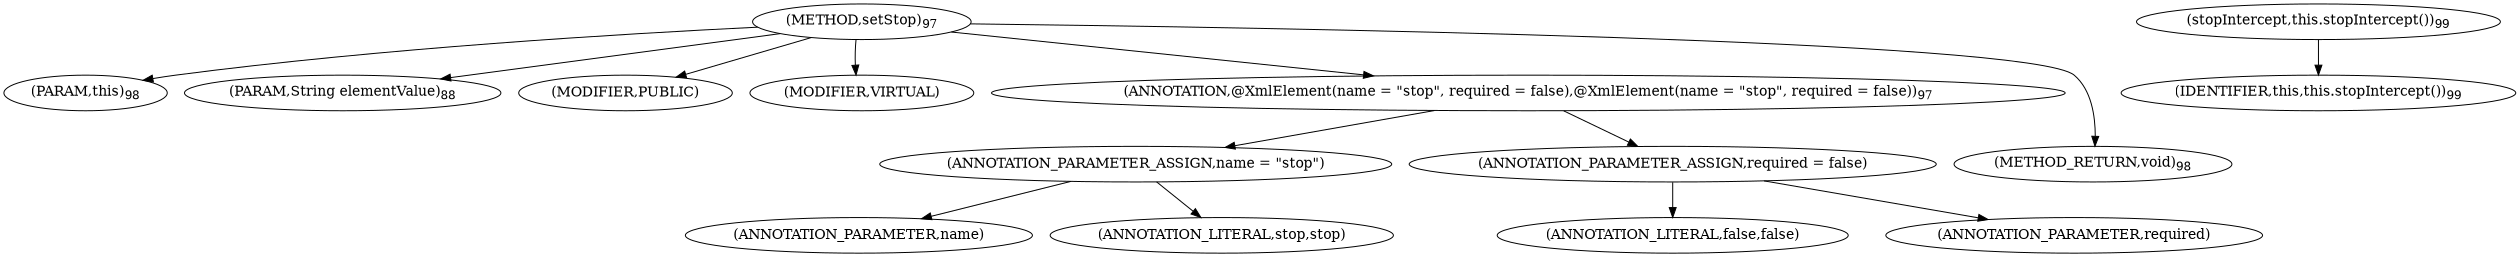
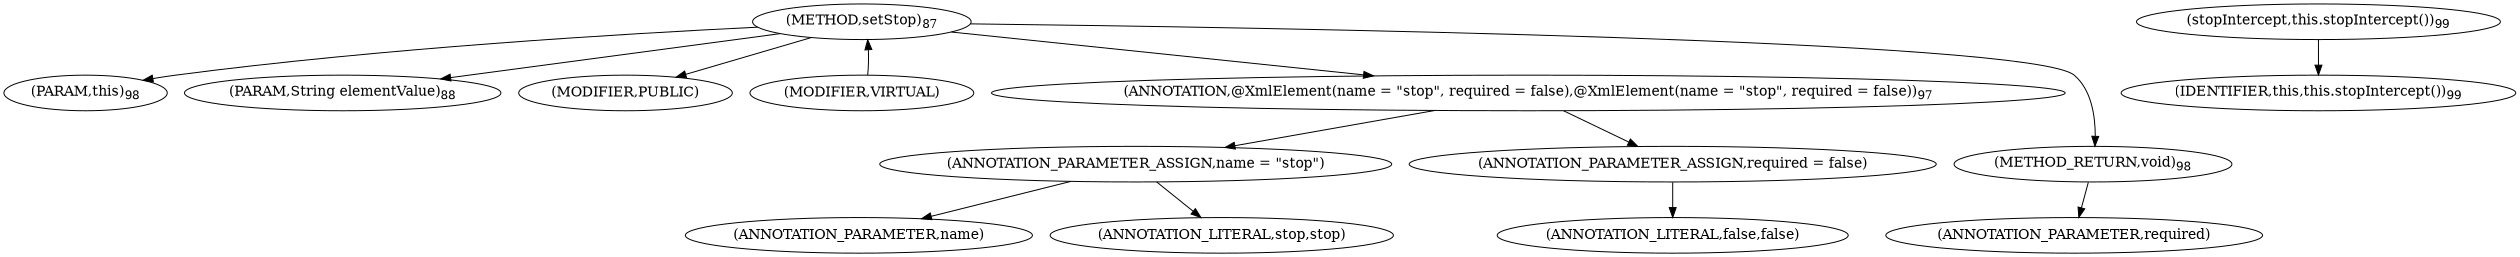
  digraph {
-   n1 [label=<(METHOD,setStop)<SUB>97</SUB>>]
+   n1 [label=<(METHOD,setStop)<SUB>87</SUB>>]
    n2 [label=<(PARAM,this)<SUB>98</SUB>>]
    n3 [label=<(PARAM,String elementValue)<SUB>88</SUB>>]
    n4 [label=<(MODIFIER,PUBLIC)>]
    n5 [label=<(MODIFIER,VIRTUAL)>]
    n6 [label=<(ANNOTATION,@XmlElement(name = &quot;stop&quot;, required = false),@XmlElement(name = &quot;stop&quot;, required = false))<SUB>97</SUB>>]
    n7 [label=<(METHOD_RETURN,void)<SUB>98</SUB>>]
    n8 [label=<(ANNOTATION_PARAMETER_ASSIGN,name = &quot;stop&quot;)>]
    n9 [label=<(ANNOTATION_PARAMETER_ASSIGN,required = false)>]
    n10 [label=<(stopIntercept,this.stopIntercept())<SUB>99</SUB>>]
    n11 [label=<(IDENTIFIER,this,this.stopIntercept())<SUB>99</SUB>>]
    n12 [label=<(ANNOTATION_PARAMETER,name)>]
    n13 [label=<(ANNOTATION_LITERAL,stop,stop)>]
    n14 [label=<(ANNOTATION_PARAMETER,required)>]
    n15 [label=<(ANNOTATION_LITERAL,false,false)>]
    n1 -> n2
    n1 -> n3
    n1 -> n4
-   n1 -> n5
+   n5 -> n1
    n1 -> n6
    n1 -> n7
    n6 -> n8
    n6 -> n9
    n8 -> n12
    n8 -> n13
-   n9 -> n14
+   n7 -> n14
    n9 -> n15
    n10 -> n11
  }
